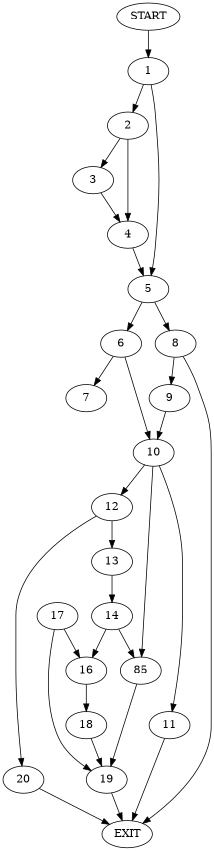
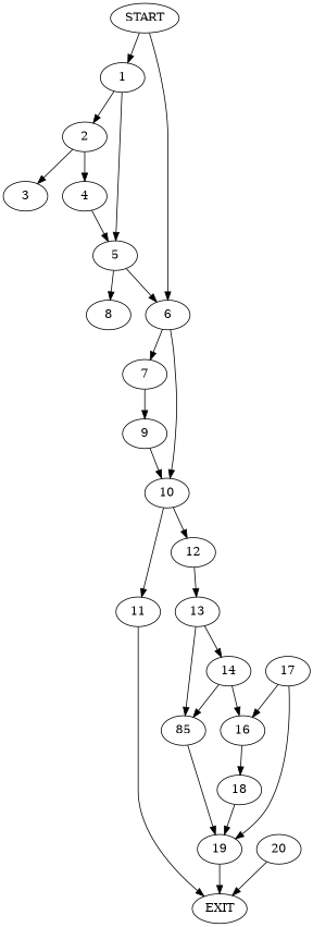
  digraph {
    n1 [label=START]
    1
    6
    2
    5
    7
    10
    3
    4
    8
    9
    11
    12
    n14 [label=EXIT]
    13
    20
    14
    n18 [label=85]
    16
    19
    18
    17
    n1 -> 1
+   n1 -> 6
    1 -> 2
    1 -> 5
    6 -> 7
    6 -> 10
    2 -> 3
    2 -> 4
    5 -> 6
    5 -> 8
-   8 -> 9
+   7 -> 9
    10 -> 11
    10 -> 12
-   3 -> 4
    4 -> 5
-   8 -> n14
    9 -> 10
    11 -> n14
    12 -> 13
-   12 -> 20
    13 -> 14
-   10 -> n18
+   13 -> n18
    20 -> n14
    14 -> n18
    14 -> 16
    n18 -> 19
    16 -> 18
    19 -> n14
    18 -> 19
    17 -> 16
    17 -> 19
  }
